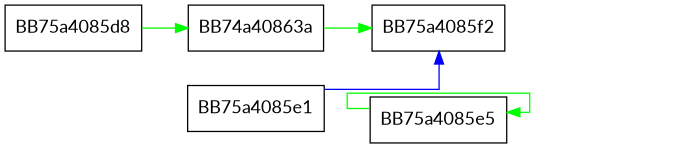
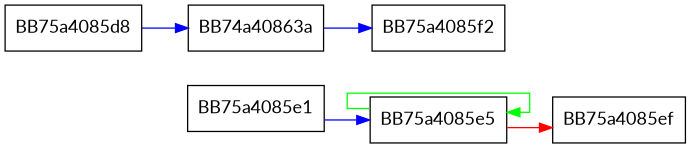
  digraph {
    fontname=Lato
    rankdir=LR
    splines=ortho
    node [fontname=Lato shape=box]
    edge [color=blue fontname=Lato]
    n1 [label=BB74a40863a]
    BB75a4085d8
    BB75a4085f2
    BB75a4085e1
    BB75a4085e5
-   n1 -> BB75a4085f2 [color=green]
-   BB75a4085d8 -> n1 [color=green]
-   BB75a4085e1 -> BB75a4085f2
+   BB75a4085ef
+   n1 -> BB75a4085f2
+   BB75a4085d8 -> n1
+   BB75a4085e1 -> BB75a4085e5
    BB75a4085e5 -> BB75a4085e5 [color=green]
+   BB75a4085e5 -> BB75a4085ef [color=red]
  }
